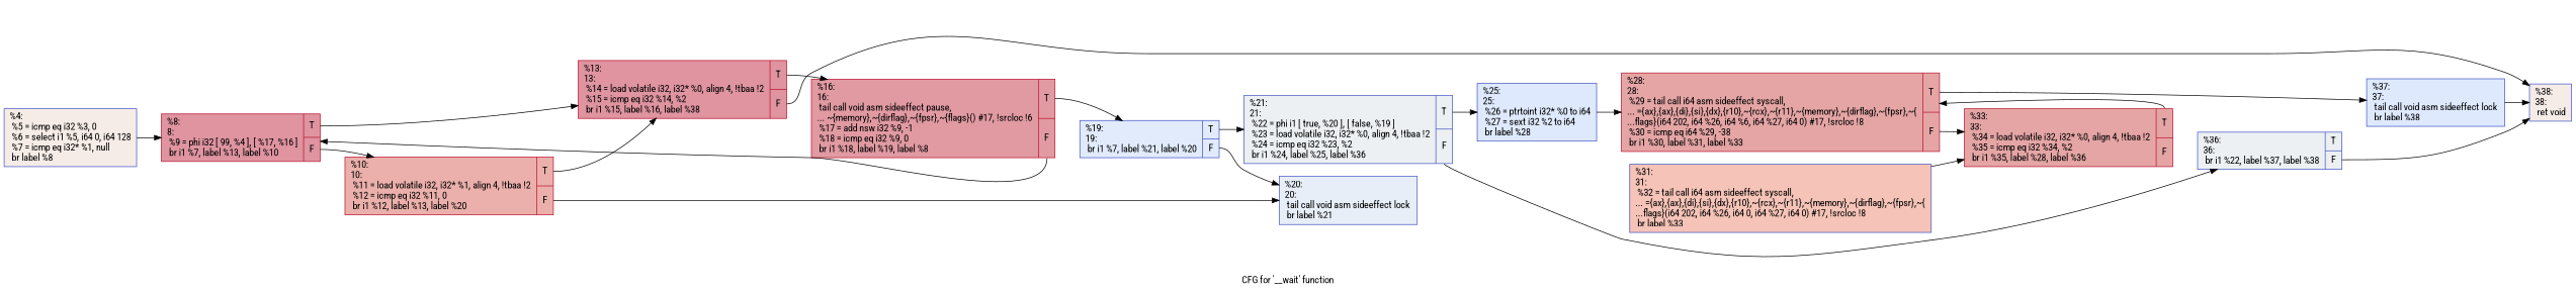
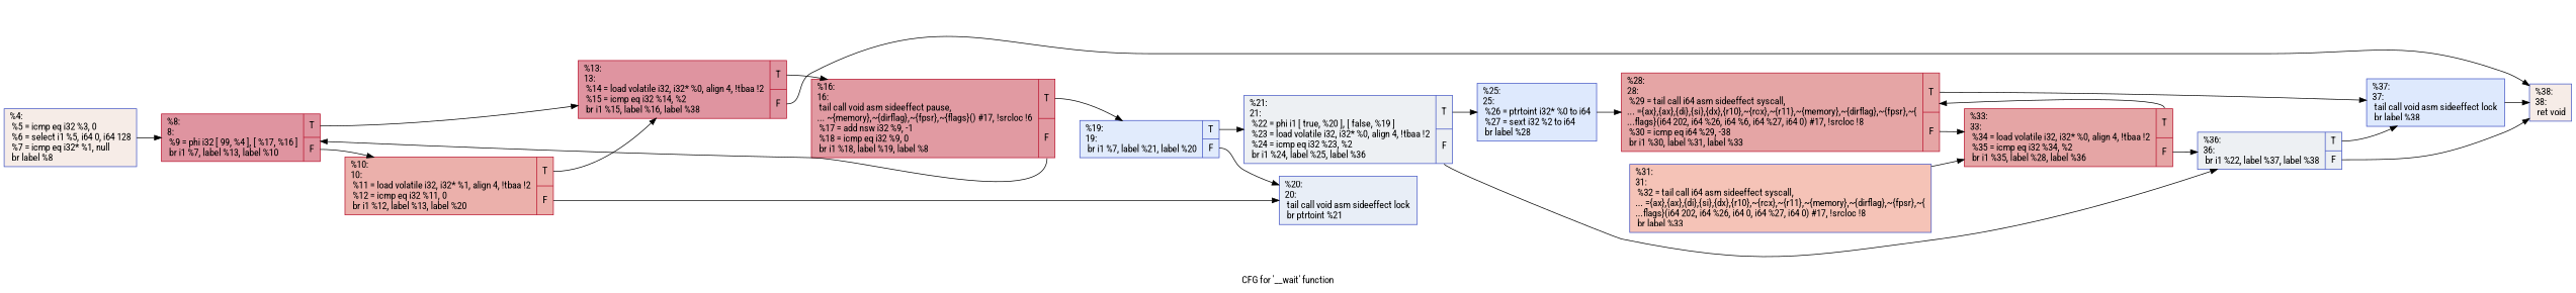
  digraph {
    fontname="Roboto Condensed"
    label="CFG for '__wait' function"
    rankdir=LR
    node [color="#3d50c3ff" fillcolor="#ead5c970" fontname="Roboto Condensed" shape=record style=filled]
    edge [fontname="Roboto Condensed" tailport=s0]
    n1 [label="{%4:\l  %5 = icmp eq i32 %3, 0\l  %6 = select i1 %5, i64 0, i64 128\l  %7 = icmp eq i32* %1, null\l  br label %8\l}"]
    n2 [color="#b70d28ff" fillcolor="#b70d2870" label="{%8:\l8:                                                \l  %9 = phi i32 [ 99, %4 ], [ %17, %16 ]\l  br i1 %7, label %13, label %10\l|{<s0>T|<s1>F}}"]
    n3 [color="#b70d28ff" fillcolor="#b70d2870" label="{%13:\l13:                                               \l  %14 = load volatile i32, i32* %0, align 4, !tbaa !2\l  %15 = icmp eq i32 %14, %2\l  br i1 %15, label %16, label %38\l|{<s0>T|<s1>F}}"]
    n4 [color="#b70d28ff" fillcolor="#d24b4070" label="{%10:\l10:                                               \l  %11 = load volatile i32, i32* %1, align 4, !tbaa !2\l  %12 = icmp eq i32 %11, 0\l  br i1 %12, label %13, label %20\l|{<s0>T|<s1>F}}"]
    n5 [color="#b70d28ff" fillcolor="#bb1b2c70" label="{%16:\l16:                                               \l  tail call void asm sideeffect pause,\l... ~\{memory\},~\{dirflag\},~\{fpsr\},~\{flags\}() #17, !srcloc !6\l  %17 = add nsw i32 %9, -1\l  %18 = icmp eq i32 %9, 0\l  br i1 %18, label %19, label %8\l|{<s0>T|<s1>F}}"]
    n6 [label="{%38:\l38:                                               \l  ret void\l}"]
-   n7 [fillcolor="#cbd8ee70" label="{%20:\l20:                                               \l  tail call void asm sideeffect lock \l  br label %21\l}"]
+   n7 [fillcolor="#cbd8ee70" label="{%20:\l20:                                               \l  tail call void asm sideeffect lock \l  br ptrtoint %21\l}"]
    n8 [fillcolor="#bbd1f870" label="{%19:\l19:                                               \l  br i1 %7, label %21, label %20\l|{<s0>T|<s1>F}}"]
    n9 [fillcolor="#d6dce470" label="{%21:\l21:                                               \l  %22 = phi i1 [ true, %20 ], [ false, %19 ]\l  %23 = load volatile i32, i32* %0, align 4, !tbaa !2\l  %24 = icmp eq i32 %23, %2\l  br i1 %24, label %25, label %36\l|{<s0>T|<s1>F}}"]
    n10 [fillcolor="#b5cdfa70" label="{%25:\l25:                                               \l  %26 = ptrtoint i32* %0 to i64\l  %27 = sext i32 %2 to i64\l  br label %28\l}"]
    n11 [fillcolor="#d6dce470" label="{%36:\l36:                                               \l  br i1 %22, label %37, label %38\l|{<s0>T|<s1>F}}"]
    n12 [color="#b70d28ff" fillcolor="#c5333470" label="{%28:\l28:                                               \l  %29 = tail call i64 asm sideeffect syscall,\l... =\{ax\},\{ax\},\{di\},\{si\},\{dx\},\{r10\},~\{rcx\},~\{r11\},~\{memory\},~\{dirflag\},~\{fpsr\},~\{\l...flags\}(i64 202, i64 %26, i64 %6, i64 %27, i64 0) #17, !srcloc !8\l  %30 = icmp eq i64 %29, -38\l  br i1 %30, label %31, label %33\l|{<s0>T|<s1>F}}"]
    n13 [fillcolor="#b5cdfa70" label="{%37:\l37:                                               \l  tail call void asm sideeffect lock \l  br label %38\l}"]
    n14 [color="#b70d28ff" fillcolor="#c5333470" label="{%33:\l33:                                               \l  %34 = load volatile i32, i32* %0, align 4, !tbaa !2\l  %35 = icmp eq i32 %34, %2\l  br i1 %35, label %28, label %36\l|{<s0>T|<s1>F}}"]
    n15 [fillcolor="#e8765c70" label="{%31:\l31:                                               \l  %32 = tail call i64 asm sideeffect syscall,\l... =\{ax\},\{ax\},\{di\},\{si\},\{dx\},\{r10\},~\{rcx\},~\{r11\},~\{memory\},~\{dirflag\},~\{fpsr\},~\{\l...flags\}(i64 202, i64 %26, i64 0, i64 %27, i64 0) #17, !srcloc !8\l  br label %33\l}"]
    n1 -> n2
    n2 -> n3
    n2 -> n4 [tailport=s1]
    n3 -> n5
    n3 -> n6 [tailport=s1]
    n4 -> n3
    n4 -> n7 [tailport=s1]
    n5 -> n2 [tailport=s1]
    n5 -> n8
    n8 -> n7 [tailport=s1]
    n8 -> n9
    n9 -> n10
    n9 -> n11 [tailport=s1]
    n10 -> n12
    n11 -> n6 [tailport=s1]
+   n11 -> n13
    n12 -> n13
    n12 -> n14 [tailport=s1]
    n13 -> n6
+   n14 -> n11 [tailport=s1]
    n14 -> n12
    n15 -> n14
  }
